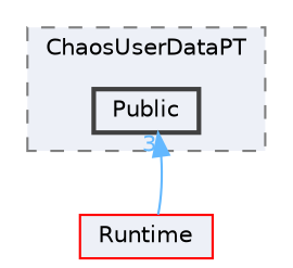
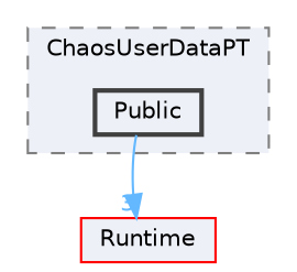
  digraph {
    compound=true
    node [fillcolor="#edf0f7" fontname=Helvetica fontsize=10 shape=box]
    n1 [color=grey25 height=0.2 label=Public style="filled,bold" width=0.4]
    n2 [color=red height=0.2 label=Runtime style=filled width=0.4]
    subgraph cluster_1 {
      bgcolor="#edf0f7"
      fontname=Helvetica
      fontsize=10
      label=ChaosUserDataPT
      pencolor=grey50
      style="filled,dashed"
      n1
    }
-   n2 -> n1 [color=steelblue1 fontcolor=steelblue1 fontname=Helvetica fontsize=10 headlabel=3 labeldistance=1.5 labelfontname=Helvetica labelfontsize=10]
+   n1 -> n2 [color=steelblue1 fontcolor=steelblue1 fontname=Helvetica fontsize=10 headlabel=3 labeldistance=1.5 labelfontname=Helvetica labelfontsize=10]
  }
